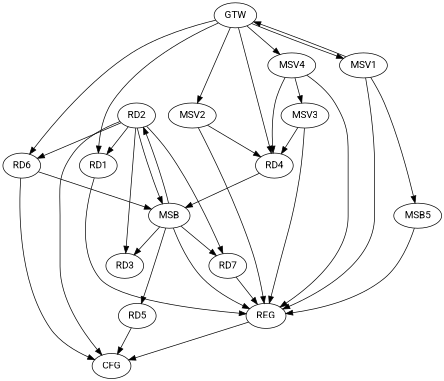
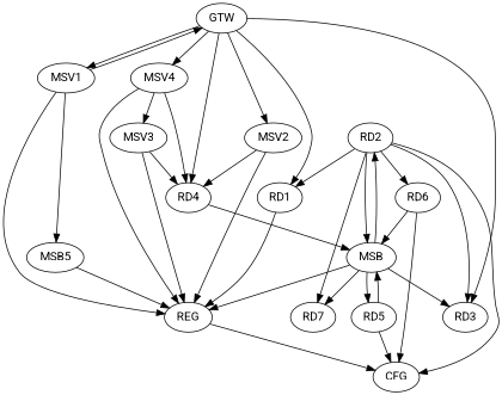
  strict digraph {
    fontname=Roboto
    node [fontname=Roboto]
    edge [fontname=Roboto]
    n1 [label=RD1]
    n2 [label=REG]
    n3 [label=CFG]
    n4 [label=RD2]
    n5 [label=RD3]
    n6 [label=RD6]
    n7 [label=RD7]
    n8 [label=MSB]
    n9 [label=RD5]
    n10 [label=RD4]
    n11 [label=GTW]
    n12 [label=MSV1]
    n13 [label=MSV2]
    n14 [label=MSV4]
    n15 [label=MSB5]
    n16 [label=MSV3]
    n1 -> n2
    n2 -> n3
    n4 -> n1
    n4 -> n3
    n4 -> n5
    n4 -> n6
    n4 -> n7
    n4 -> n8
    n6 -> n3
    n6 -> n8
-   n7 -> n2
    n8 -> n2
    n8 -> n4
    n8 -> n5
    n8 -> n7
    n8 -> n9
    n9 -> n3
+   n9 -> n8
    n10 -> n8
    n11 -> n1
-   n11 -> n6
+   n11 -> n5
    n11 -> n10
    n11 -> n12
    n11 -> n13
    n11 -> n14
    n12 -> n2
    n12 -> n11
    n12 -> n15
    n13 -> n2
    n13 -> n10
    n14 -> n2
    n14 -> n10
    n14 -> n16
    n15 -> n2
    n16 -> n2
    n16 -> n10
  }
